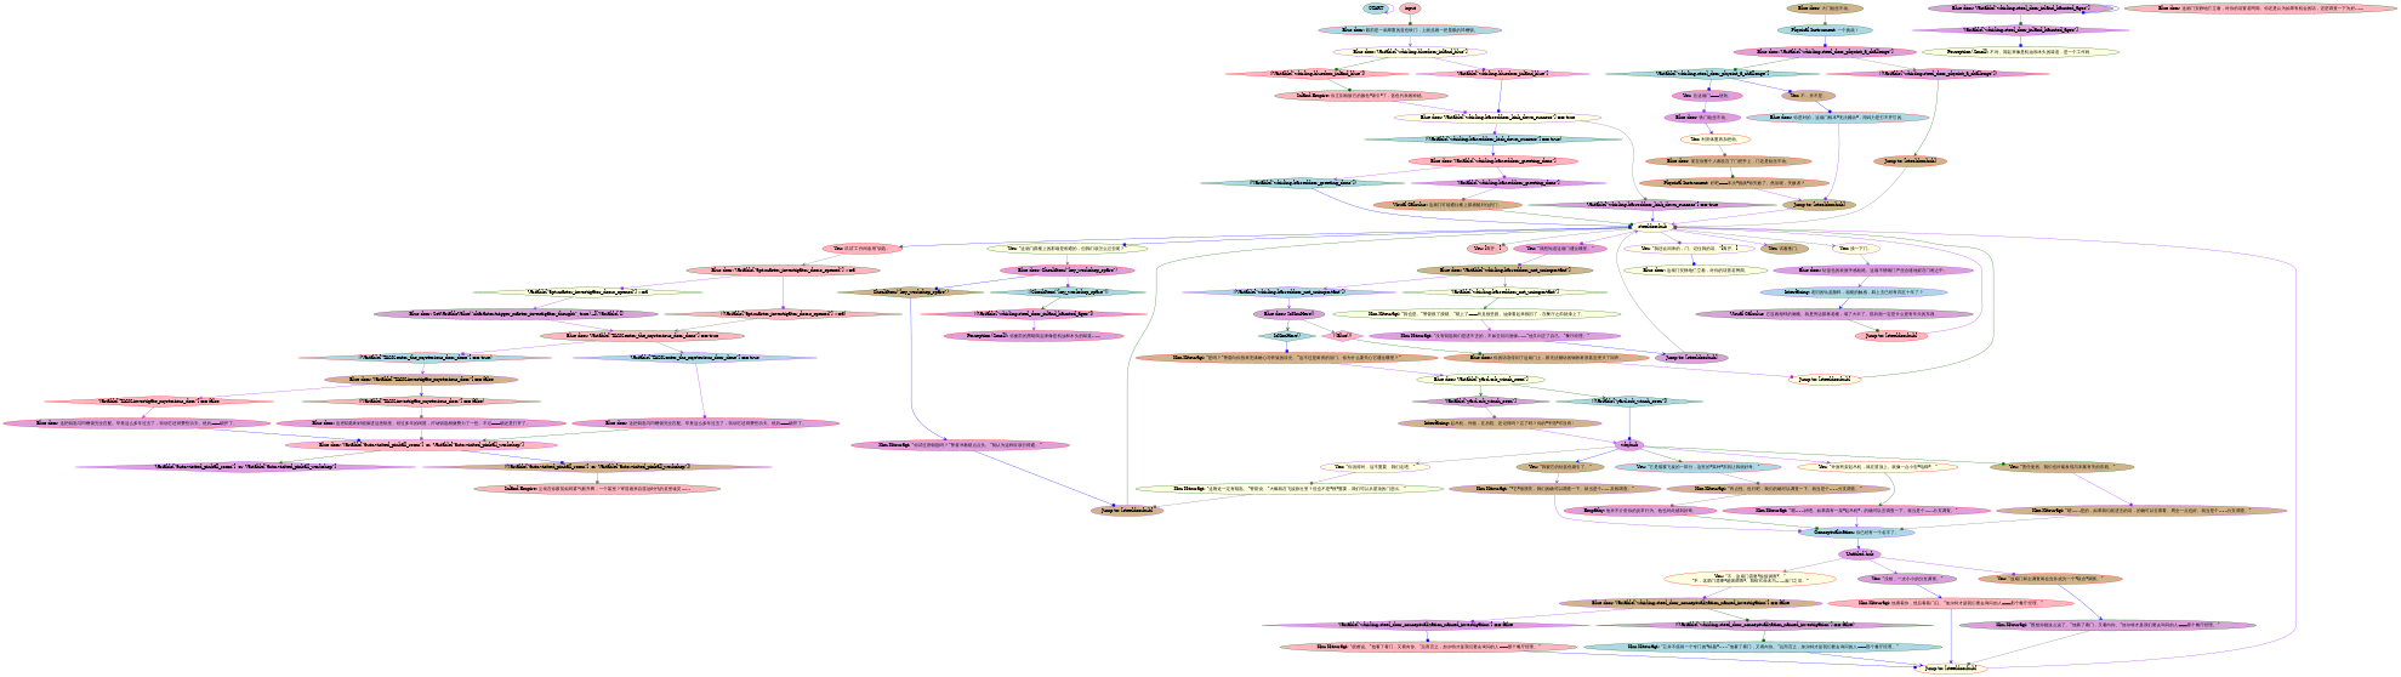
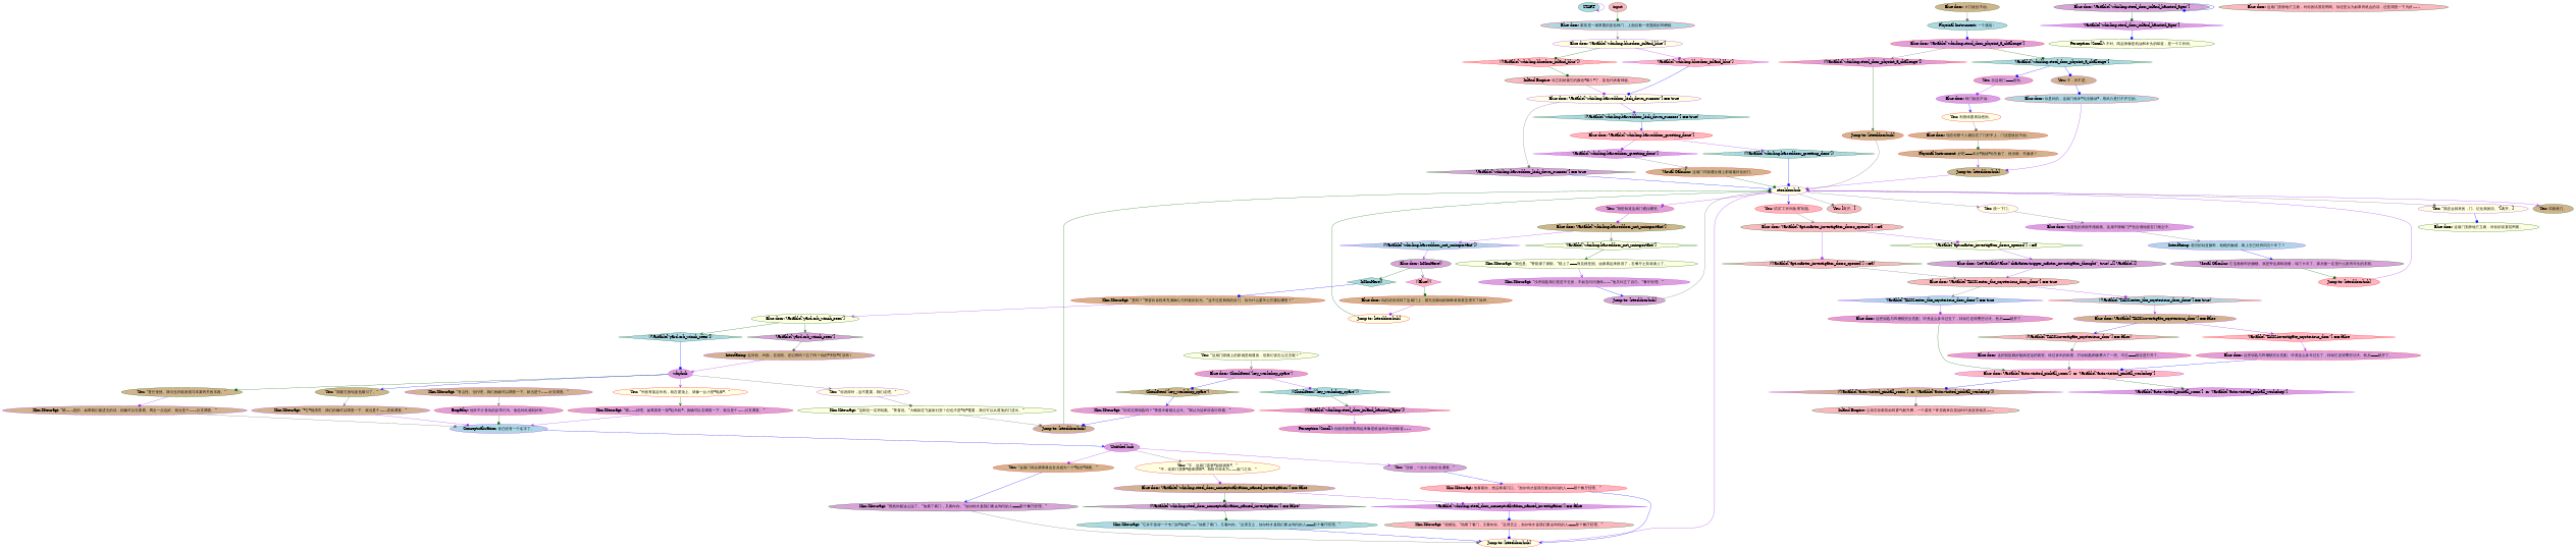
  digraph {
    node [color=darkgreen fillcolor=plum style=filled]
    edge [arrowhead=box color=purple]
    n1 [fillcolor=lightblue label=START]
    n2 [fillcolor=lightpink label=input]
    n3 [color=red fillcolor=lightblue label="Blue door: 眼前是一扇厚重的蓝色铁门，上面挂着一把显眼的凹槽锁。"]
    n4 [color=purple fillcolor=lightyellow label="Blue door: Variable[\"whirling.bluedoor_inland_blue\"]"]
    n5 [label="Blue door: Variable[\"whirling.steel_door_inland_haunted_ages\"]"]
    n6 [color=purple label="Variable[\"whirling.steel_door_inland_haunted_ages\"]" shape=diamond]
    n7 [fillcolor=lightyellow label="Perception (Smell): 不对。闻起来像是机油和木头的味道，是一个工作间。"]
    n8 [color=red label="!(Variable[\"whirling.steel_door_inland_haunted_ages\"])" shape=diamond]
    n9 [color=red label="Perception (Smell): 你面前的黑暗闻起来像是机油和木头的味道……"]
    n10 [fillcolor=lightyellow label="Kim Kitsuragi: “这附近一定有钥匙。”警督说。“大概就在飞旋旅社里？但也不是*很*重要，我们可以从屋顶的门进出。”"]
    n11 [color=purple fillcolor=tan label="Jump to: [steeldoorhub]"]
    n12 [color=purple fillcolor=lightyellow label=steeldoorhub]
    n13 [fillcolor=lightpink label="Blue door: 这扇门安静地伫立着，对你的话置若罔闻。你还是认为如果有机会的话，还是调查一下为好……"]
    n14 [color=red fillcolor=lightyellow label="You: “外面有架起吊机，就在屋顶上。就像一台小型*电梯*。”"]
    n15 [color=red label="Kim Kitsuragi: “嗯……好吧。如果真有一架*起吊机*，的确可以去调查一下。就当是个……分支调查。”"]
    n16 [color=purple fillcolor=lightblue label="Conceptualization: 你已经有一个名字了。"]
    n17 [color=red fillcolor=lightyellow label="Jump to: [steeldoorhub]"]
    n18 [fillcolor=lightyellow label="You: “这扇门跟楼上的那扇是相通的，但我们该怎么过去呢？”"]
    n19 [color=red fillcolor=lightpink label="You: 试试‘工作间备用’钥匙。"]
    n20 [fillcolor=lightpink label="You: [离开。]"]
    n21 [color=purple fillcolor=lightyellow label="You: 摸一下门。"]
    n22 [color=red label="You: “我想知道这扇门通往哪里。”"]
    n23 [color=purple fillcolor=lightyellow label="You: “我还会回来的，门。记住我的话。”[离开。]"]
    n24 [fillcolor=tan label="You: 试着推门。"]
    n25 [color=red label="Blue door: CheckItem(\"key_workshop_spare\")"]
    n26 [fillcolor=tan label="CheckItem(\"key_workshop_spare\")" shape=diamond]
    n27 [fillcolor=lightblue label="!(CheckItem(\"key_workshop_spare\"))" shape=diamond]
    n28 [color=purple fillcolor=lightpink label="Variable[\"whirling.bluedoor_inland_blue\"]" shape=diamond]
    n29 [color=red fillcolor=lightpink label="!(Variable[\"whirling.bluedoor_inland_blue\"])" shape=diamond]
    n30 [color=purple fillcolor=lightyellow label="Blue door: Variable[\"whirling.barreddoor_kick_down_success\"] == true"]
    n31 [fillcolor=lightpink label="Inland Empire: 你立刻就被它的颜色*吸引*了，蓝色代表着神秘。"]
    n32 [label="Variable[\"whirling.barreddoor_kick_down_success\"] == true" shape=diamond]
    n33 [fillcolor=lightblue label="!(Variable[\"whirling.barreddoor_kick_down_success\"] == true)" shape=diamond]
    n34 [color=red label="Blue door: Variable[\"whirling.steel_door_physint_a_challenge\"]"]
    n35 [fillcolor=lightblue label="Variable[\"whirling.steel_door_physint_a_challenge\"]" shape=diamond]
    n36 [color=red label="!(Variable[\"whirling.steel_door_physint_a_challenge\"])" shape=diamond]
    n37 [color=purple fillcolor=tan label="You: 不，并不是。"]
    n38 [color=red label="You: 拉这扇门——使劲。"]
    n39 [color=red fillcolor=tan label="Jump to: [steeldoorhub]"]
    n40 [color=red fillcolor=lightblue label="Blue door: 你是对的，这扇门根本*无法撼动*，用武力是打不开它的。"]
    n41 [color=purple label="Blue door: 铁门纹丝不动。"]
    n42 [color=red fillcolor=lightyellow label="You: 利用体重再加把劲。"]
    n43 [color=red fillcolor=tan label="Blue door: 现在你整个人都挂在了门把手上，门还是纹丝不动。"]
    n44 [fillcolor=lightyellow label="Kim Kitsuragi: “我也是。”警督摸了摸锁。“锁上了——而且很坚固。油漆看起来很旧了，在餐厅之前就漆上了。"]
    n45 [color=purple label="Kim Kitsuragi: “没有钥匙我们是进不去的，不如去问问酒保……”他又纠正了自己。“餐厅经理。”"]
    n46 [label="Jump to: [steeldoorhub]"]
    n47 [fillcolor=tan label="Jump to: [steeldoorhub]"]
    n48 [color=red fillcolor=tan label="You: “这扇门和主调查将会合并成为一个*联合*调查。”"]
    n49 [label="Kim Kitsuragi: “既然你都这么说了。”他看了看门，又看向你。“加尔特才是我们要去询问的人——那个餐厅经理。”"]
    n50 [fillcolor=lightpink label="Blue door: Variable[\"TASK.enter_the_mysterious_door_done\"] == true"]
    n51 [color=purple fillcolor=lightblue label="Variable[\"TASK.enter_the_mysterious_door_done\"] == true" shape=diamond]
    n52 [color=red fillcolor=lightblue label="!(Variable[\"TASK.enter_the_mysterious_door_done\"] == true)" shape=diamond]
    n53 [color=red label="Blue door: 这把钥匙与凹槽锁完全匹配。毕竟这么多年过去了，转动它还得费些功夫。然后——锁开了。"]
    n54 [color=purple fillcolor=tan label="Blue door: Variable[\"TASK.investigate_mysterious_door\"] == false"]
    n55 [color=purple fillcolor=lightpink label="Blue door: Variable[\"auto.visited_pinball_room\"]  or  Variable[\"auto.visited_pinball_workshop\"]"]
    n56 [color=red fillcolor=lightpink label="Variable[\"TASK.investigate_mysterious_door\"] == false" shape=diamond]
    n57 [fillcolor=lightpink label="!(Variable[\"TASK.investigate_mysterious_door\"] == false)" shape=diamond]
    n58 [fillcolor=lightpink label="Blue door: Variable[\"apt.master_investigator_doors_opened\"] >=3"]
    n59 [fillcolor=lightyellow label="Variable[\"apt.master_investigator_doors_opened\"] >=3" shape=diamond]
    n60 [fillcolor=lightpink label="!(Variable[\"apt.master_investigator_doors_opened\"] >=3)" shape=diamond]
    n61 [color=purple fillcolor=tan label="Interfacing: 起吊机，外面，在后院。还记得吗？忘了吗？你的*手指*可没有！"]
    n62 [color=purple label=whyhub]
    n63 [fillcolor=tan label="You: “责任使然。我们也许能发现与本案有关的东西。”"]
    n64 [color=purple fillcolor=lightyellow label="You: “你说得对，这不重要。我们走吧。”"]
    n65 [fillcolor=tan label="You: “我被它的钴蓝色吸引了。”"]
-   n66 [color=red fillcolor=lightblue label="You: “它是褴褛飞旋的一部分，这里的*某种*东西让我很好奇。”"]
    n67 [fillcolor=lightblue label="Kim Kitsuragi: “它并不值得一个专门的*标题*……”他看了看门，又看向你。“总而言之，加尔特才是我们要去询问的人——那个餐厅经理。”"]
    n68 [color=purple label="Variable[\"auto.visited_pinball_room\"]  or  Variable[\"auto.visited_pinball_workshop\"]" shape=diamond]
    n69 [color=purple fillcolor=tan label="!(Variable[\"auto.visited_pinball_room\"]  or  Variable[\"auto.visited_pinball_workshop\"])" shape=diamond]
    n70 [fillcolor=lightpink label="Inland Empire: 尘埃在你眼前如同雾气般升腾，一个墓室？寄居着来自遥远时代的皇室魂灵……"]
    n71 [fillcolor=lightpink label="Kim Kitsuragi: “很难说。”他看了看门，又看向你。“总而言之，加尔特才是我们要去询问的人——那个餐厅经理。”"]
    n72 [label="Blue door: SetVariableValue(\"character.trigger_master_investigator_thought\", true) --[[ Variable[ ]]"]
    n73 [color=red label="Empathy: 他并不介意你的反常行为。他也对此感到好奇。"]
    n74 [color=purple label="Untitled hub"]
    n75 [color=red fillcolor=lightyellow label="You: “不，这扇门需要*超级调查*。”\n“不，这扇门需要*超级调查*。我给它命名为……蓝门之后。”"]
    n76 [color=purple fillcolor=tan label="Blue door: Variable[\"whirling.steel_door_conceptualization_named_investigation\"] == false"]
    n77 [color=purple label="Variable[\"whirling.steel_door_conceptualization_named_investigation\"] == false" shape=diamond]
    n78 [label="!(Variable[\"whirling.steel_door_conceptualization_named_investigation\"] == false)" shape=diamond]
    n79 [color=purple fillcolor=tan label="Kim Kitsuragi: “嗯……是的，如果我们能进去的话，的确可以去看看。周全一点也好。就当是个……分支调查。”"]
    n80 [color=red fillcolor=tan label="Blue door: 你的话语传到了这扇门上，那无法撼动的钢铁材质甚至湮灭了回声。"]
    n81 [color=red fillcolor=lightyellow label="Jump to: [steeldoorhub]"]
    n82 [color=red label="Blue door: 这把钥匙刚好能插进这把锁里。经过多年的闲置，拧动钥匙稍微费力了一些。不过——锁还是打开了。"]
    n83 [color=red fillcolor=tan label="Physical Instrument: 好吧——本次*挑战*你失败了。然后呢，失败者？"]
    n84 [fillcolor=lightblue label="Physical Instrument: 一个挑战！"]
    n85 [color=red fillcolor=lightpink label="Blue door: Variable[\"whirling.barreddoor_greeting_done\"]"]
    n86 [color=purple label="Variable[\"whirling.barreddoor_greeting_done\"]" shape=diamond]
    n87 [fillcolor=lightblue label="!(Variable[\"whirling.barreddoor_greeting_done\"])" shape=diamond]
    n88 [color=red label="Kim Kitsuragi: “你试过用钥匙吗？”警督冲着锁点点头。“我认为这样应该行得通。”"]
    n89 [color=red label="Blue door: 这把钥匙与凹槽锁完全匹配。毕竟这么多年过去了，转动它还得费些功夫。然后——锁开了。"]
    n90 [color=purple label="Blue door: 钴蓝色的表面手感粗糙。这扇不锈钢门严丝合缝地嵌在门框之中。"]
    n91 [color=purple fillcolor=lightblue label="Interfacing: 老旧的钴蓝颜料，粗糙的触感，刷上去已经有四五十年了？"]
    n92 [color=red fillcolor=tan label="Kim Kitsuragi: “是吗？”警督向你投来充满耐心与怀疑的目光。“这不过是厨房的后门。你为什么要关心它通往哪里？”"]
    n93 [fillcolor=lightyellow label="Blue door: Variable[\"yard.orb_winch_seen\"]"]
    n94 [label="Variable[\"yard.orb_winch_seen\"]" shape=diamond]
    n95 [fillcolor=lightblue label="!(Variable[\"yard.orb_winch_seen\"])" shape=diamond]
    n96 [label="You: “没错，一次小小的分支调查。”"]
    n97 [color=red fillcolor=lightpink label="Kim Kitsuragi: 他看着你，然后看着门口。“加尔特才是我们要去询问的人——那个餐厅经理。”"]
    n98 [fillcolor=tan label="Blue door: Variable[\"whirling.barreddoor_not_unimportant\"]"]
    n99 [fillcolor=lightyellow label="Blue door: 这扇门安静地伫立着，对你的话置若罔闻。"]
    n100 [fillcolor=lightyellow label="Variable[\"whirling.barreddoor_not_unimportant\"]" shape=diamond]
    n101 [color=purple fillcolor=lightblue label="!(Variable[\"whirling.barreddoor_not_unimportant\"])" shape=diamond]
    n102 [color=purple fillcolor=tan label="Kim Kitsuragi: “有点怪。但行吧，我们的确可以调查一下。就当是个……分支调查。”"]
    n103 [color=red fillcolor=tan label="Visual Calculus: 这扇门可能通往楼上那扇被封住的门。"]
    n104 [fillcolor=tan label="Blue door: 大门纹丝不动。"]
    n105 [label="Visual Calculus: 它连着相邻的侧楼。就是旁边那栋老楼，塌了大半了。那后面一定是什么更有年头的东西。"]
    n106 [color=purple fillcolor=tan label="Kim Kitsuragi: “*它*很漂亮，我们的确可以调查一下。就当是个……支线调查。”"]
    n107 [color=red fillcolor=lightpink label="Jump to: [steeldoorhub]"]
    n108 [label="Blue door: IsKimHere()"]
    n109 [fillcolor=lightblue label="IsKimHere()" shape=diamond]
    n110 [color=purple fillcolor=lightpink label="!(Blue())" shape=diamond]
    n1 -> n1 [arrowhead=vee]
    n2 -> n3 [color=darkgreen]
    n3 -> n4 [arrowhead=vee color=gray40]
    n4 -> n28
    n4 -> n29 [color=darkgreen]
    n5 -> n5 [color=blue]
    n5 -> n6 [color=darkgreen]
    n6 -> n7 [color=blue]
    n8 -> n9 [arrowhead=vee]
    n10 -> n11 [color=gray40]
    n11 -> n12 [color=darkgreen]
-   n12 -> n18 [color=blue]
    n12 -> n19 [arrowhead=vee color=blue]
    n12 -> n20 [color=gray40]
    n12 -> n21 [arrowhead=vee color=gray40]
    n12 -> n22
    n12 -> n23 [color=gray40]
    n12 -> n24 [arrowhead=vee]
    n14 -> n15 [arrowhead=vee color=darkgreen]
    n15 -> n16 [arrowhead=vee]
    n16 -> n74 [arrowhead=vee color=blue]
    n17 -> n12
    n18 -> n25 [arrowhead=vee color=gray40]
    n19 -> n58 [arrowhead=vee color=gray40]
    n21 -> n90 [arrowhead=vee color=gray40]
    n22 -> n98
    n23 -> n99 [color=blue]
    n25 -> n26 [color=blue]
    n25 -> n27
    n26 -> n88 [arrowhead=vee color=blue]
    n27 -> n8 [arrowhead=vee color=darkgreen]
    n28 -> n30 [color=blue]
    n29 -> n31 [color=darkgreen]
    n30 -> n32 [color=gray40]
    n30 -> n33
    n31 -> n30
    n32 -> n12 [arrowhead=vee color=blue]
    n33 -> n85 [arrowhead=vee color=blue]
    n34 -> n35 [color=darkgreen]
    n34 -> n36 [arrowhead=vee color=gray40]
    n35 -> n37 [color=blue]
    n35 -> n38 [color=blue]
    n36 -> n39 [arrowhead=vee color=darkgreen]
    n37 -> n40 [color=blue]
    n38 -> n41
    n39 -> n12 [color=gray40]
    n40 -> n47
    n41 -> n42 [arrowhead=vee color=blue]
    n42 -> n43 [color=gray40]
    n43 -> n83 [color=darkgreen]
    n44 -> n45 [arrowhead=vee]
    n45 -> n46 [arrowhead=vee color=blue]
    n46 -> n12 [arrowhead=vee color=gray40]
    n47 -> n12 [arrowhead=vee]
    n48 -> n49 [arrowhead=vee color=blue]
    n49 -> n17 [color=gray40]
    n50 -> n51 [arrowhead=vee color=gray40]
    n50 -> n52
    n51 -> n53
    n52 -> n54 [arrowhead=vee]
    n53 -> n55 [arrowhead=vee color=darkgreen]
    n54 -> n56 [arrowhead=vee]
    n54 -> n57 [arrowhead=vee color=blue]
    n55 -> n68 [arrowhead=vee color=darkgreen]
    n55 -> n69 [color=blue]
    n56 -> n89 [arrowhead=vee]
    n57 -> n82 [color=gray40]
    n58 -> n59
    n58 -> n60
    n59 -> n72 [arrowhead=vee]
    n60 -> n50 [arrowhead=vee color=gray40]
    n61 -> n62 [arrowhead=vee]
    n62 -> n14 [arrowhead=vee]
    n62 -> n63 [color=darkgreen]
    n62 -> n64 [arrowhead=vee color=gray40]
    n62 -> n65 [arrowhead=vee color=blue]
-   n62 -> n66 [arrowhead=vee color=darkgreen]
    n63 -> n79
    n64 -> n10 [color=gray40]
    n65 -> n106 [arrowhead=vee color=gray40]
-   n66 -> n102 [color=gray40]
    n67 -> n17 [arrowhead=vee color=blue]
    n69 -> n70 [color=gray40]
    n71 -> n17 [color=blue]
    n72 -> n50 [arrowhead=vee]
    n73 -> n16 [color=darkgreen]
    n74 -> n48
    n74 -> n75 [arrowhead=vee color=gray40]
    n74 -> n96 [arrowhead=vee]
    n75 -> n76
    n76 -> n77
    n76 -> n78 [color=darkgreen]
    n77 -> n71 [color=blue]
    n78 -> n67 [color=darkgreen]
    n79 -> n16 [color=gray40]
    n80 -> n81
    n81 -> n12 [color=darkgreen]
    n82 -> n55 [color=gray40]
    n83 -> n47 [arrowhead=vee]
    n84 -> n34 [color=blue]
    n85 -> n86
    n85 -> n87 [arrowhead=vee]
    n86 -> n103 [color=gray40]
    n87 -> n12 [color=blue]
    n88 -> n11 [color=blue]
    n89 -> n55 [color=blue]
    n90 -> n91 [arrowhead=vee color=gray40]
    n91 -> n105 [arrowhead=vee color=blue]
    n92 -> n93 [arrowhead=vee]
    n93 -> n94 [arrowhead=vee color=darkgreen]
    n93 -> n95 [arrowhead=vee color=darkgreen]
    n94 -> n61 [color=gray40]
    n95 -> n62 [color=blue]
    n96 -> n97 [arrowhead=vee color=blue]
    n97 -> n17 [arrowhead=vee color=blue]
    n98 -> n100 [arrowhead=vee color=gray40]
    n98 -> n101 [arrowhead=vee]
    n100 -> n44 [arrowhead=vee color=darkgreen]
    n101 -> n108 [arrowhead=vee]
-   n102 -> n73 [color=gray40]
+   n102 -> n73 [arrowhead=vee color=gray40]
    n103 -> n12 [color=darkgreen]
    n104 -> n84 [color=gray40]
    n105 -> n107 [color=darkgreen]
    n106 -> n16
    n107 -> n12 [arrowhead=vee]
    n108 -> n109 [arrowhead=vee color=darkgreen]
    n108 -> n110 [arrowhead=vee color=gray40]
    n109 -> n92 [color=blue]
    n110 -> n80 [color=darkgreen]
  }
